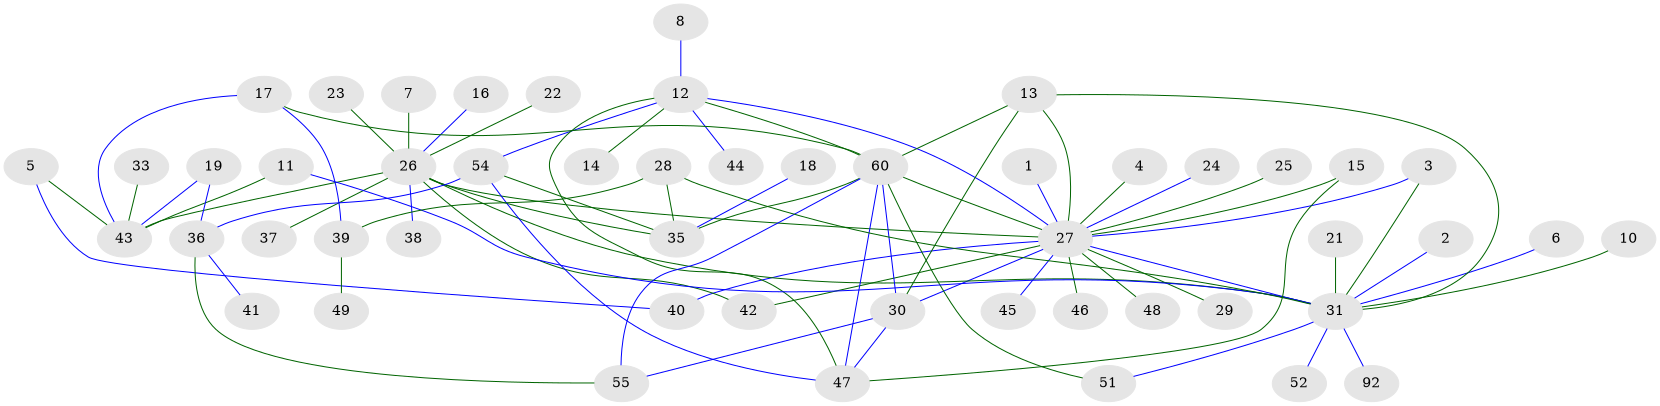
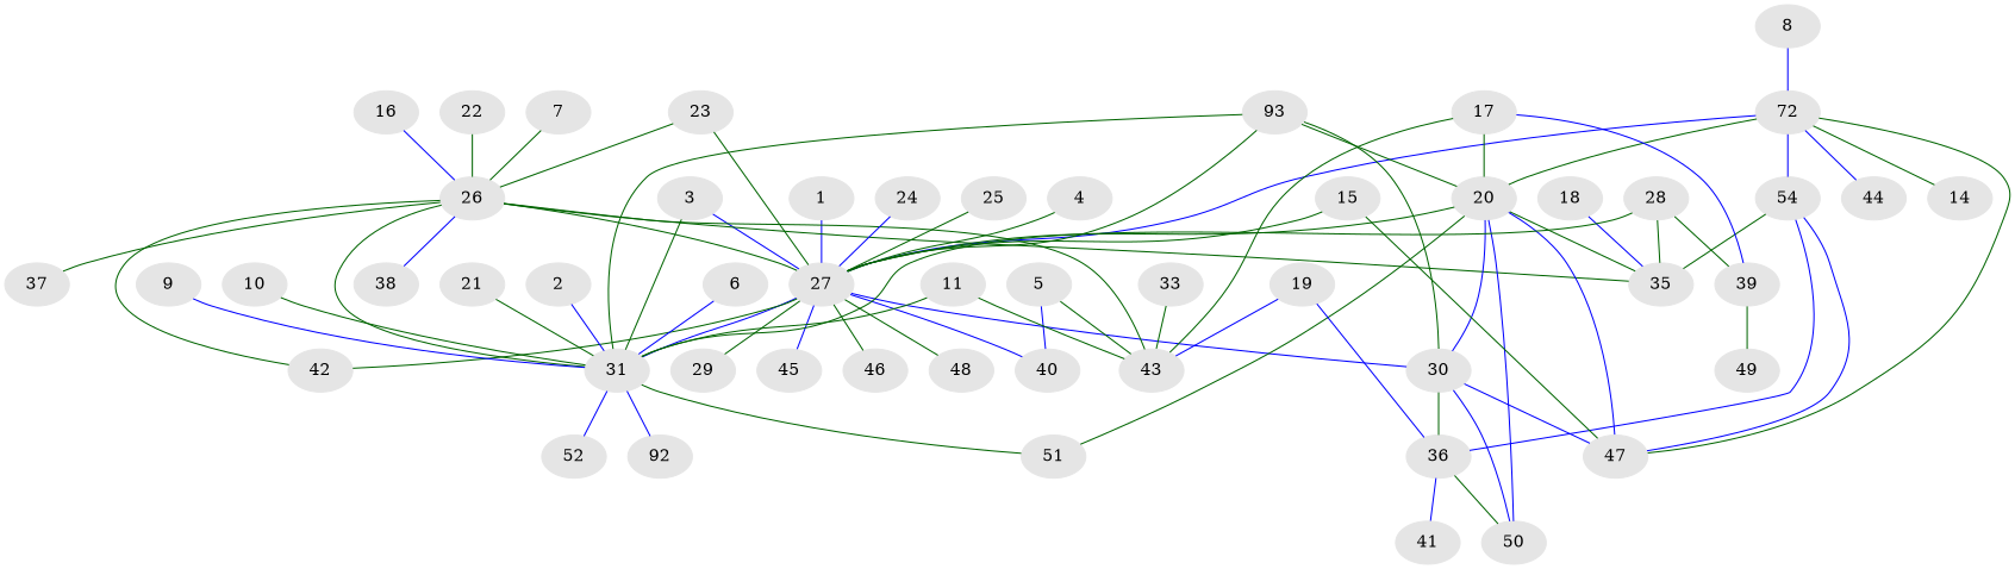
  graph {
    node [color=gray90 style=filled]
    edge [color=darkgreen weight=1.0]
    1
    27
    31
    40
    30
    42
    29
    45
    46
    48
    2
    51
    n13 [label=92]
    52
    3
    4
    5
    43
    6
    7
    26
    35
    37
    38
    8
-   12
+   12 [label=72]
    14
-   20 [label=60]
+   20
    n29 [label=54]
    44
    47
+   9
    10
    11
-   50 [label=55]
+   50
    36
-   13
+   13 [label=93]
    15
    16
    17
    39
    49
    18
    19
    41
    21
    22
    23
    24
    25
    28
    33
    1 -- 27 [color=blue]
    27 -- 31 [color=blue]
    27 -- 40 [color=blue]
    27 -- 30 [color=blue]
    27 -- 42
    27 -- 29
    27 -- 45 [color=blue]
    27 -- 46
    27 -- 48
-   31 -- 51 [color=blue]
+   31 -- 51
    31 -- n13 [color=blue]
    31 -- 52 [color=blue]
    30 -- 47 [color=blue]
    30 -- 50 [color=blue]
+   30 -- 36
    2 -- 31 [color=blue]
    3 -- 27 [color=blue]
    3 -- 31
    4 -- 27
    5 -- 40 [color=blue]
    5 -- 43
    6 -- 31 [color=blue]
    7 -- 26
    26 -- 27
    26 -- 31
    26 -- 42
    26 -- 43
    26 -- 35
    26 -- 37
    26 -- 38 [color=blue]
    8 -- 12 [color=blue]
    12 -- 27 [color=blue weight=2.0]
    12 -- 14
    12 -- 20
    12 -- n29 [color=blue weight=2.0]
    12 -- 44 [color=blue]
    12 -- 47
    20 -- 27 [weight=2.0]
    20 -- 30 [color=blue]
    20 -- 51
    20 -- 35
    20 -- 47 [color=blue weight=2.0]
    20 -- 50 [color=blue]
    n29 -- 35 [weight=2.0]
    n29 -- 47 [color=blue]
    n29 -- 36 [color=blue]
+   9 -- 31 [color=blue]
    10 -- 31
-   11 -- 31 [color=blue]
+   11 -- 31
    11 -- 43
    36 -- 50
    36 -- 41 [color=blue]
    13 -- 27
    13 -- 31
    13 -- 30
    13 -- 20
    15 -- 27
    15 -- 47
    16 -- 26 [color=blue]
-   17 -- 43 [color=blue]
+   17 -- 43
    17 -- 20
    17 -- 39 [color=blue]
    39 -- 49
    18 -- 35 [color=blue]
    19 -- 43 [color=blue]
    19 -- 36 [color=blue]
    21 -- 31
    22 -- 26
+   23 -- 27
    23 -- 26
    24 -- 27 [color=blue]
    25 -- 27
    28 -- 31
    28 -- 35
    28 -- 39
    33 -- 43
  }
